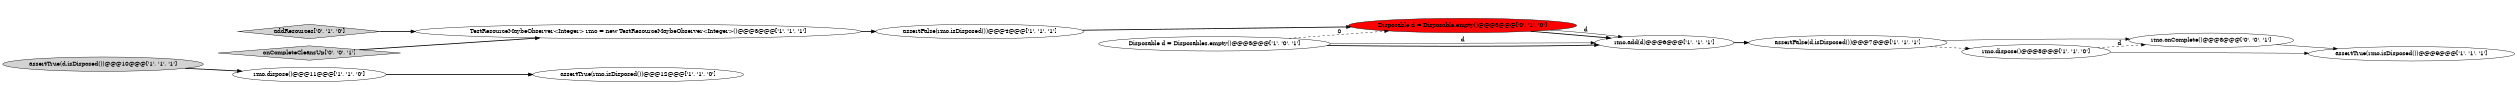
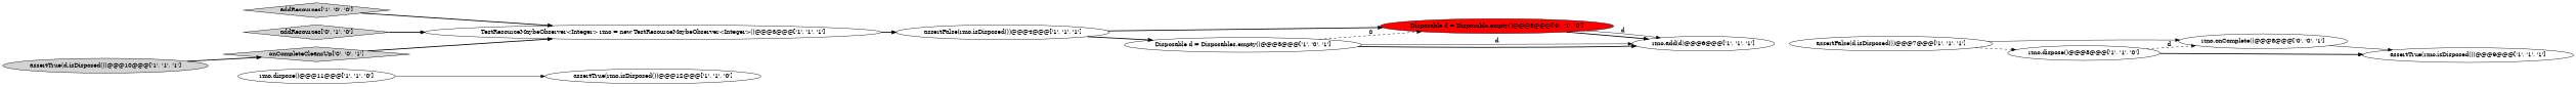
  digraph {
    rankdir=LR
    node [fillcolor=white shape=ellipse style=filled]
    edge [style=bold]
    n1 [fillcolor=lightgray label="onCompleteCleansUp['0', '0', '1']" shape=diamond]
    n2 [label="TestResourceMaybeObserver<Integer> rmo = new TestResourceMaybeObserver<Integer>()@@@3@@@['1', '1', '1']"]
    n3 [label="assertFalse(rmo.isDisposed())@@@4@@@['1', '1', '1']"]
    n4 [label="assertFalse(d.isDisposed())@@@7@@@['1', '1', '1']"]
    n5 [label="rmo.onComplete()@@@8@@@['0', '0', '1']"]
    n6 [label="rmo.dispose()@@@8@@@['1', '1', '0']"]
    n7 [label="assertTrue(rmo.isDisposed())@@@9@@@['1', '1', '1']"]
    n8 [label="rmo.add(d)@@@6@@@['1', '1', '1']"]
+   n9 [fillcolor=lightgray label="addResources['1', '0', '0']" shape=diamond]
    n10 [fillcolor=red label="Disposable d = Disposable.empty()@@@5@@@['0', '1', '0']"]
    n11 [label="Disposable d = Disposables.empty()@@@5@@@['1', '0', '1']"]
    n12 [fillcolor=lightgray label="assertTrue(d.isDisposed())@@@10@@@['1', '1', '1']"]
    n13 [label="rmo.dispose()@@@11@@@['1', '1', '0']"]
    n14 [label="assertTrue(rmo.isDisposed())@@@12@@@['1', '1', '0']"]
    n15 [fillcolor=lightgray label="addResources['0', '1', '0']" shape=diamond]
    n1 -> n2
    n2 -> n3
    n3 -> n10
+   n3 -> n11
    n4 -> n5 [style=solid]
    n4 -> n6 [style=dashed]
    n5 -> n7 [style=solid]
    n6 -> n5 [label=d style=dashed]
-   n6 -> n7 [style=solid]
-   n8 -> n4
+   n6 -> n7
+   n9 -> n2
    n10 -> n8 [label=d style=solid]
    n10 -> n8
    n11 -> n8 [label=d style=solid]
    n11 -> n8
    n11 -> n10 [label=0 style=dashed]
-   n12 -> n13
-   n13 -> n14
+   n12 -> n1
+   n13 -> n14 [style=solid]
    n15 -> n2
  }
